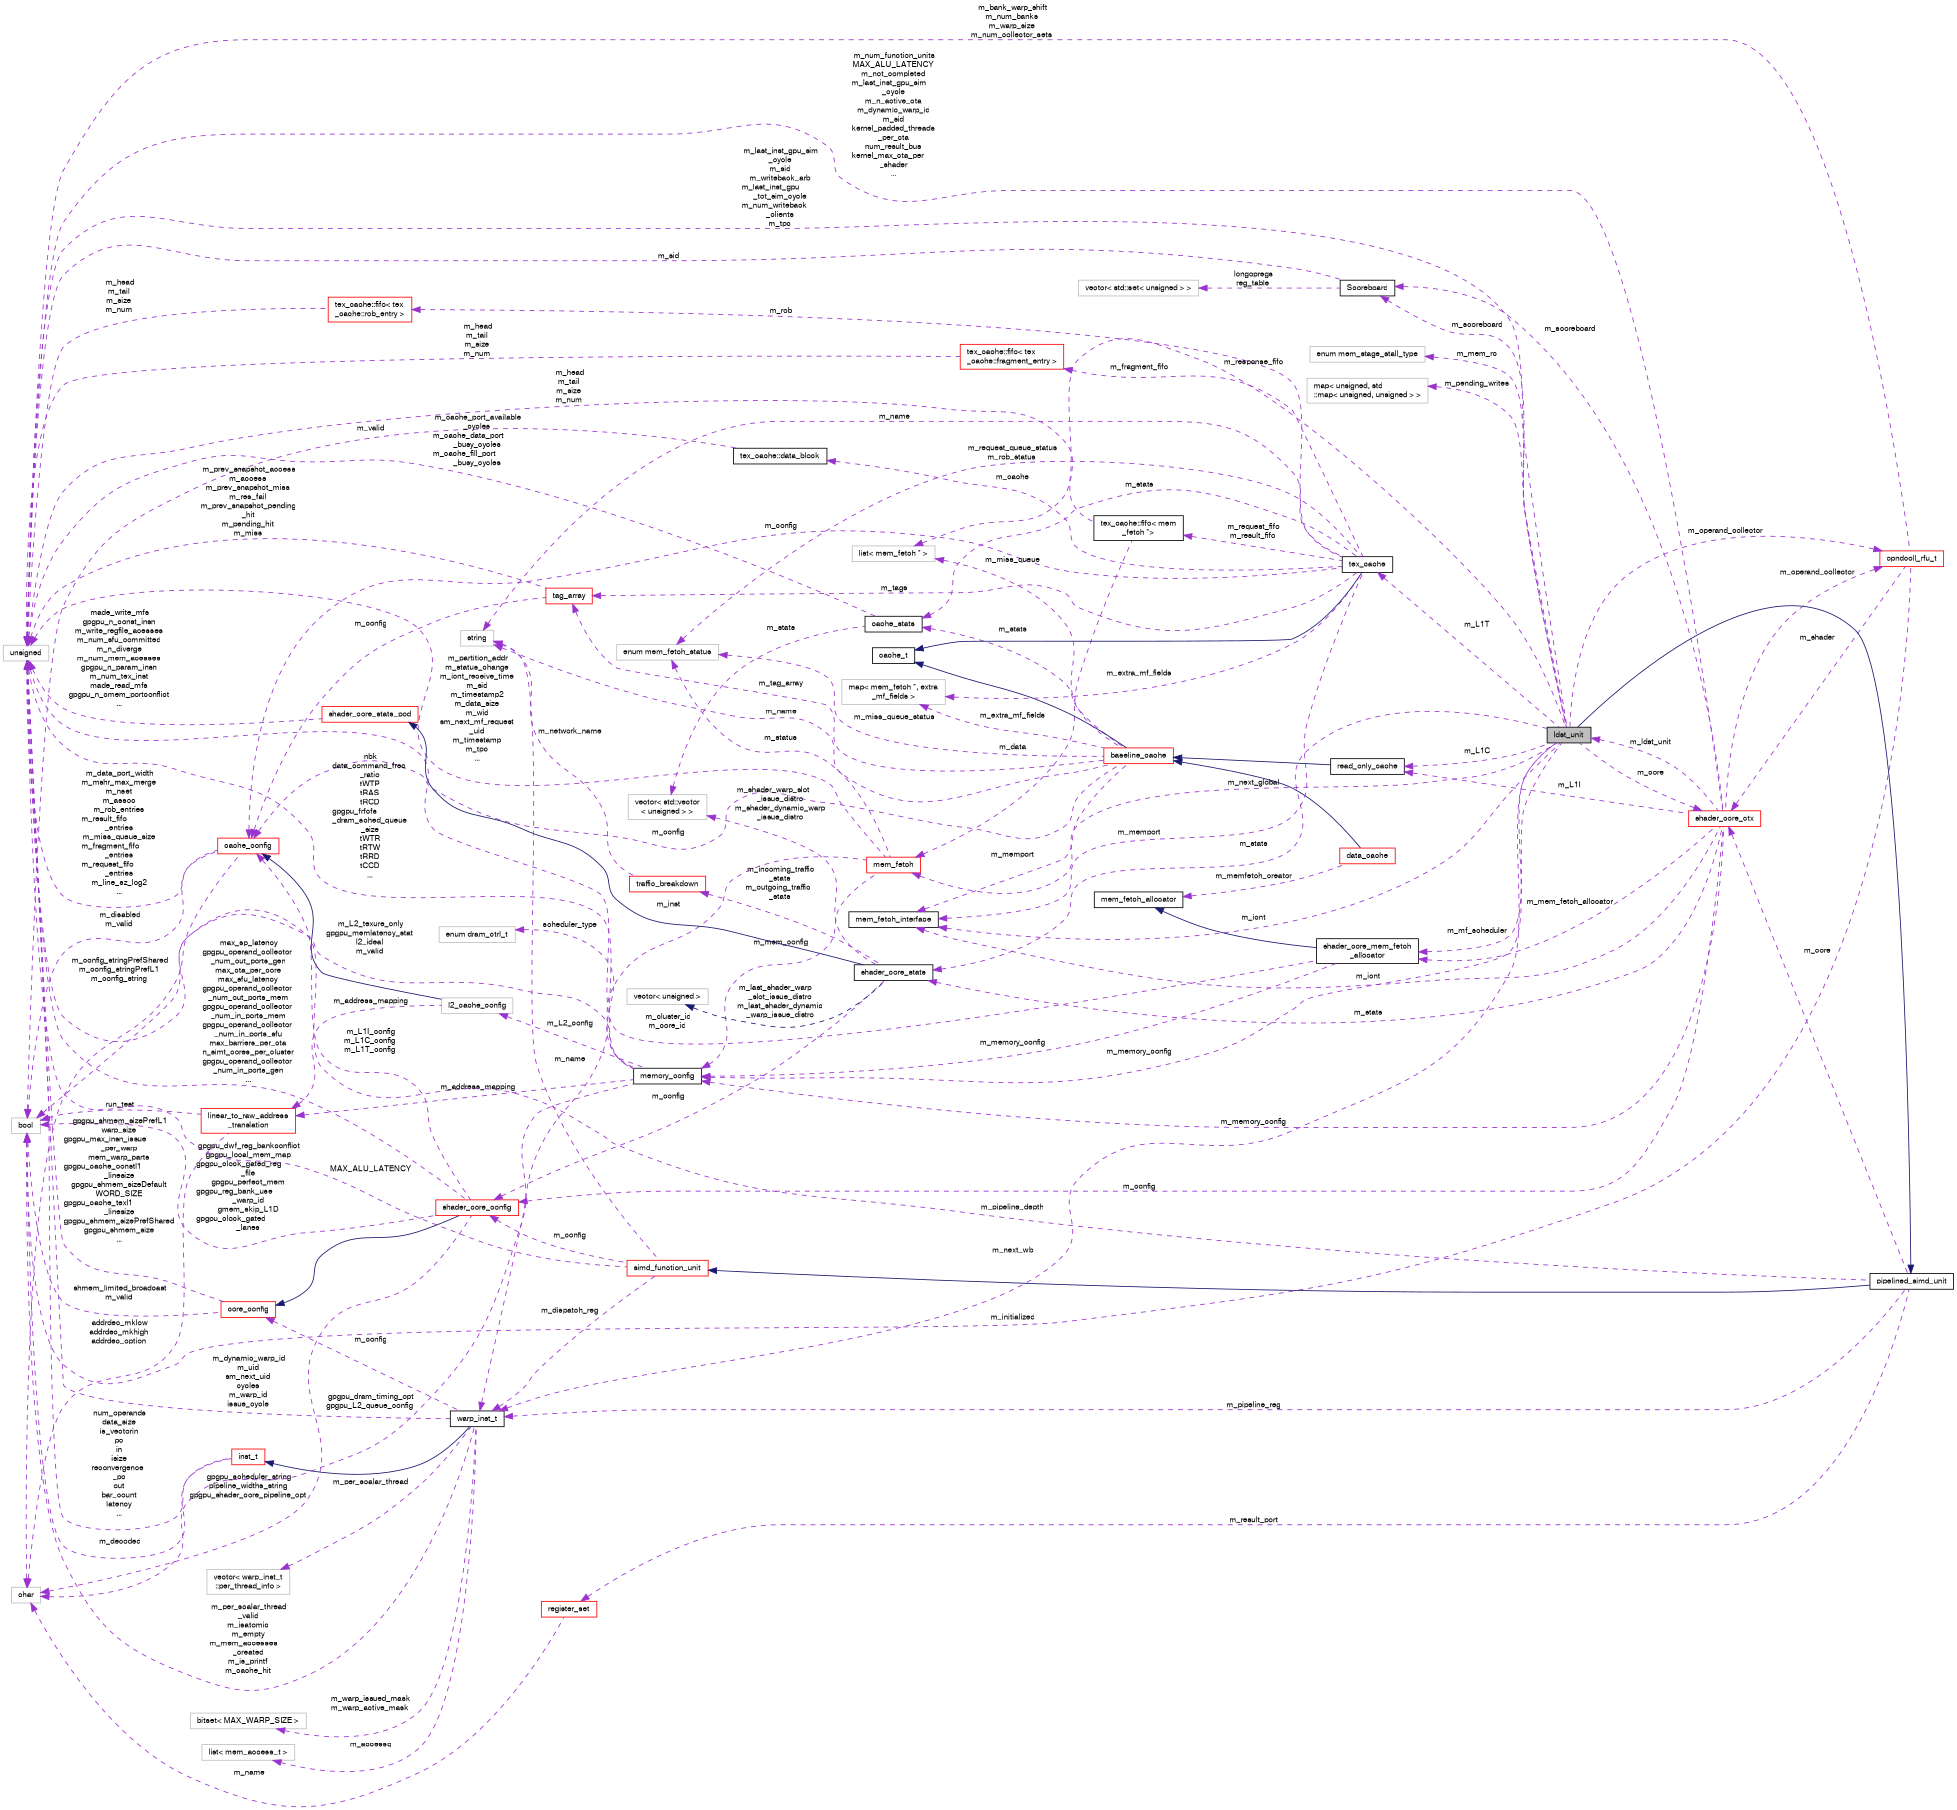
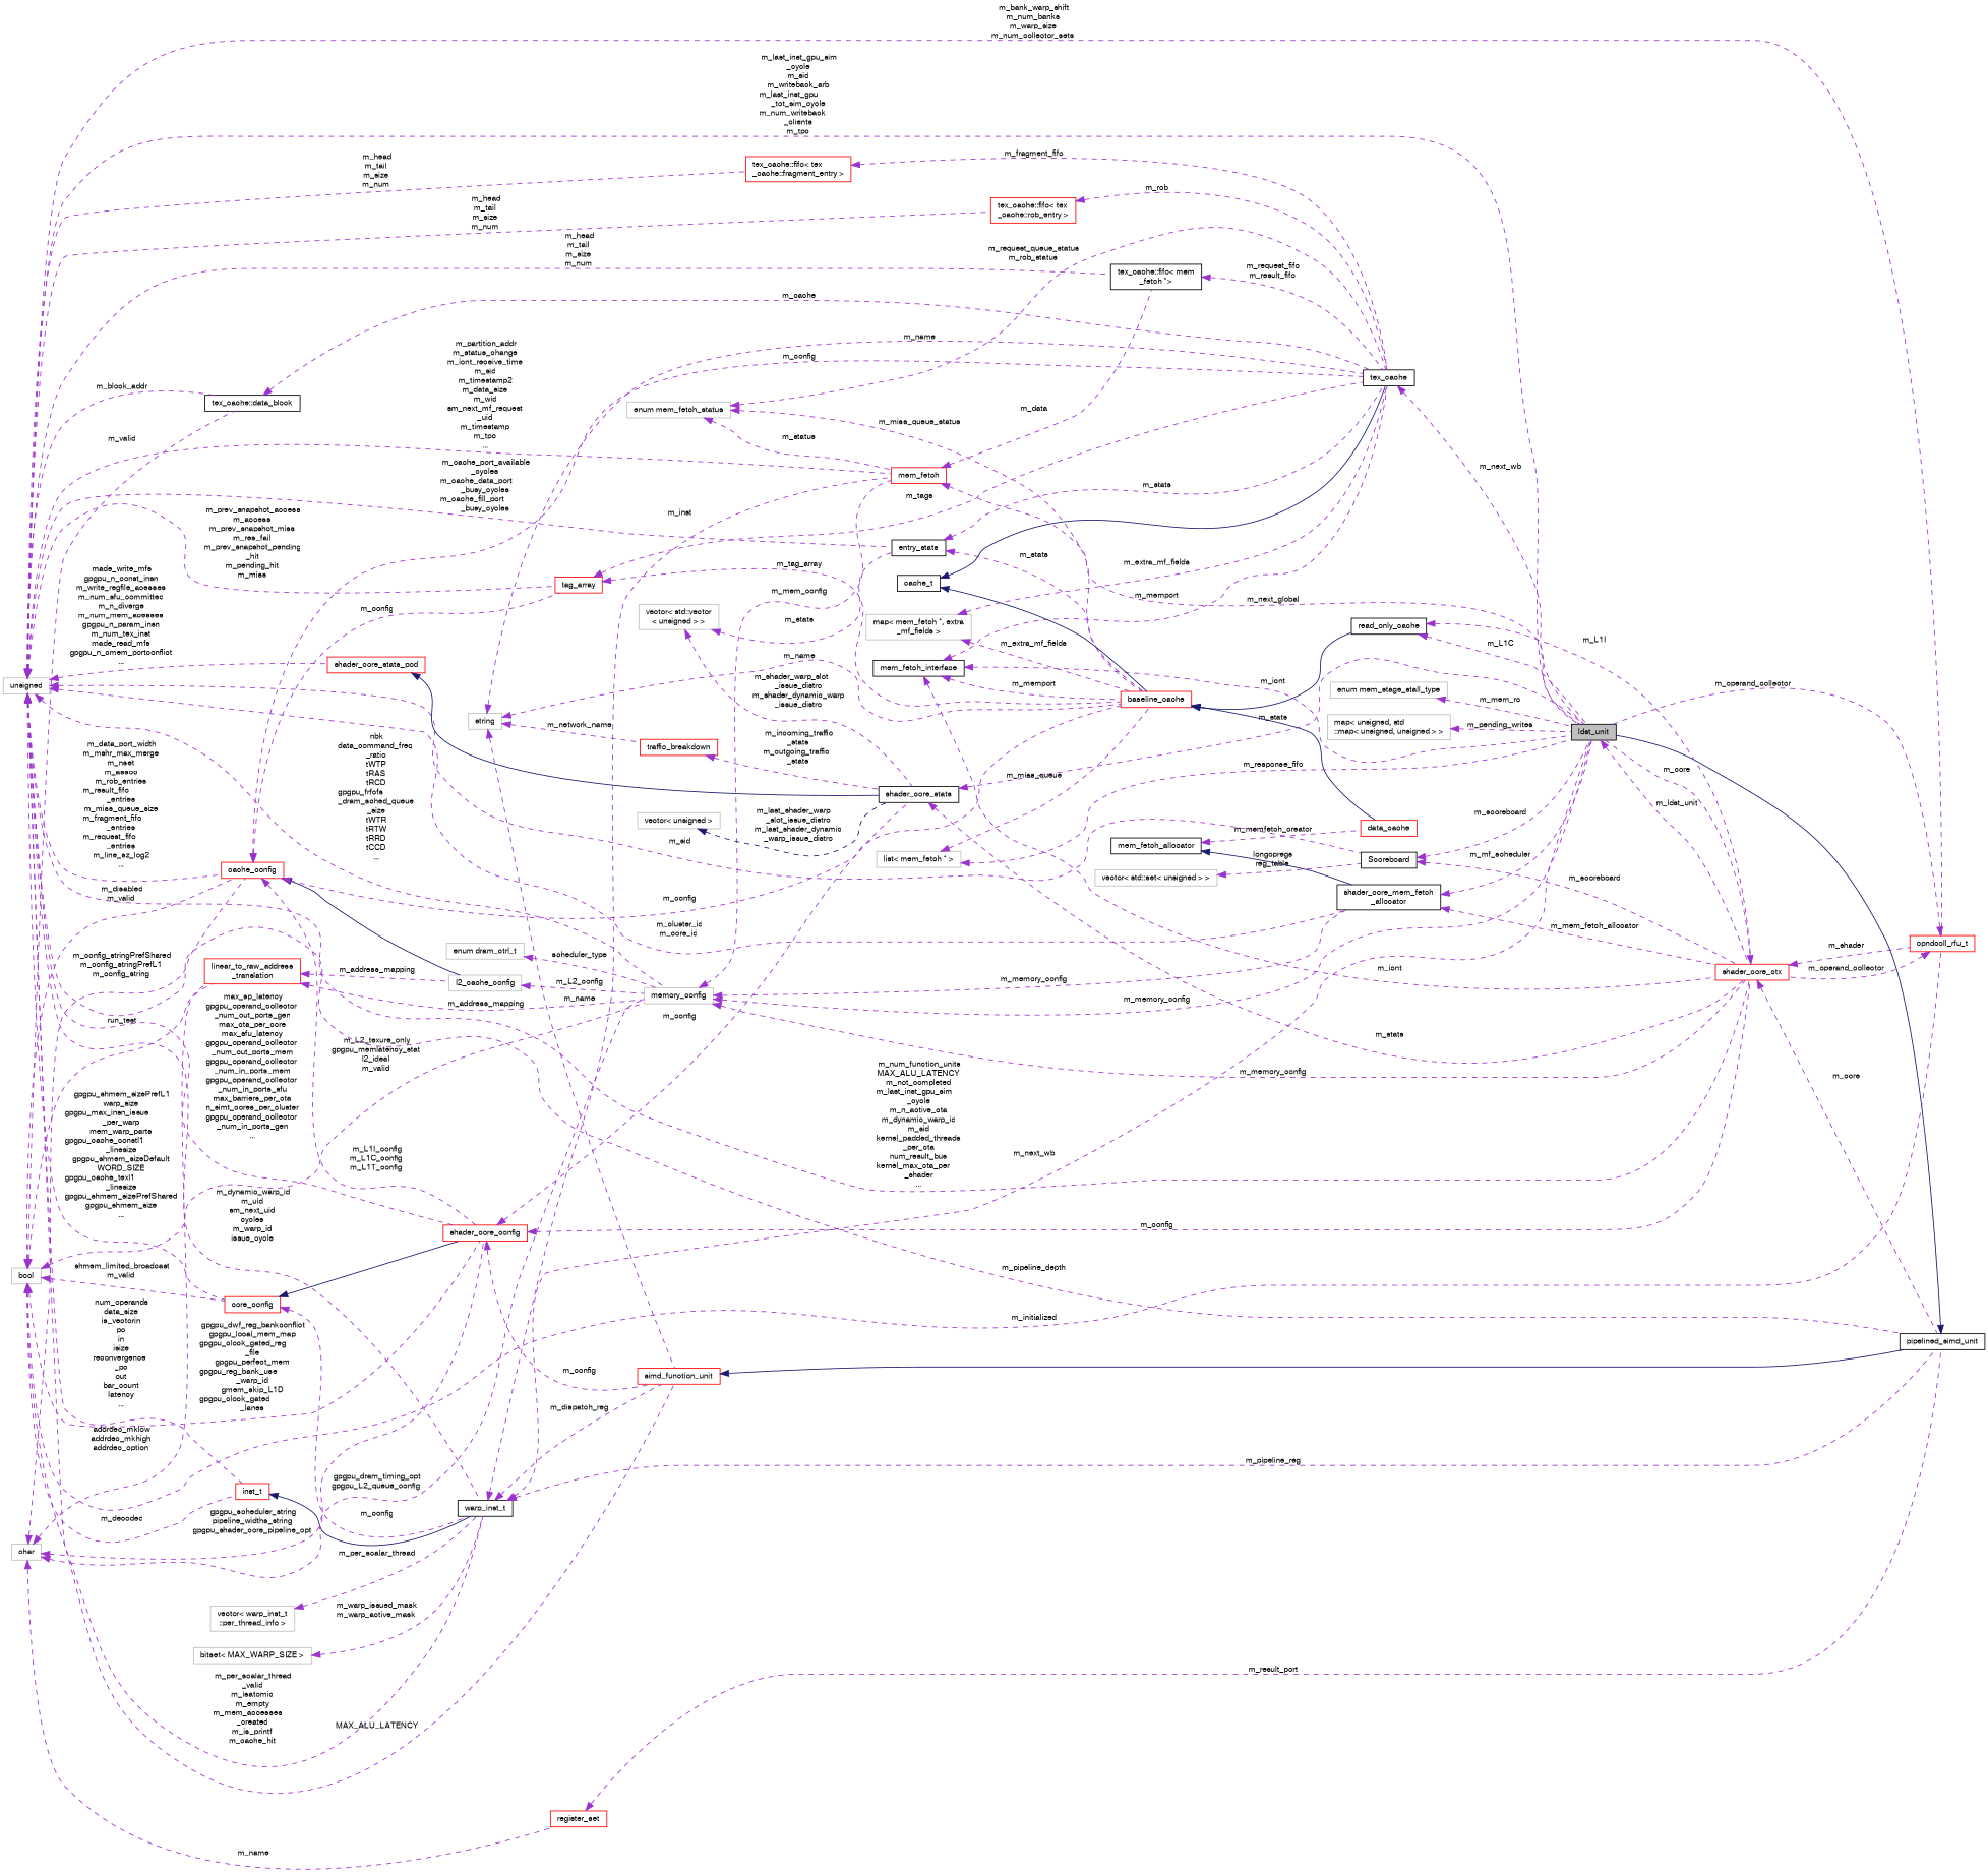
  digraph {
    rankdir=LR
    node [color=red fontname=FreeSans fontsize=10 shape=record]
    edge [color=darkorchid3 dir=back fontname=FreeSans fontsize=10 labelfontname=FreeSans labelfontsize=10 style=dashed]
    n1 [color=black fillcolor=grey75 fontcolor=black height=0.2 label=ldst_unit style=filled width=0.4]
    n2 [height=0.2 label=shader_core_ctx width=0.4]
    n3 [color=black height=0.2 label=pipelined_simd_unit width=0.4]
    n4 [height=0.2 label=opndcoll_rfu_t width=0.4]
    n5 [height=0.2 label=simd_function_unit width=0.4]
    n6 [height=0.2 label=shader_core_config width=0.4]
    n7 [color=black height=0.2 label=shader_core_stats width=0.4]
    n8 [height=0.2 label=core_config width=0.4]
    n9 [color=black height=0.2 label=warp_inst_t width=0.4]
    n10 [height=0.2 label=mem_fetch width=0.4]
    n11 [color=grey75 height=0.2 label=bool width=0.4]
    n12 [height=0.2 label=cache_config width=0.4]
    n13 [height=0.2 label=inst_t width=0.4]
-   n14 [color=black height=0.2 label=memory_config width=0.4]
+   n14 [color=grey75 height=0.2 label=memory_config width=0.4]
    n15 [height=0.2 label="linear_to_raw_address\l_translation" width=0.4]
    n16 [color=black height=0.2 label="tex_cache::data_block" width=0.4]
    n17 [height=0.2 label=tag_array width=0.4]
    n18 [color=grey75 height=0.2 label=l2_cache_config width=0.4]
    n19 [height=0.2 label=baseline_cache width=0.4]
    n20 [color=black height=0.2 label=tex_cache width=0.4]
    n21 [color=black height=0.2 label="shader_core_mem_fetch\l_allocator" width=0.4]
    n22 [color=grey75 height=0.2 label=unsigned width=0.4]
    n23 [height=0.2 label=shader_core_stats_pod width=0.4]
    n24 [color=black height=0.2 label=Scoreboard width=0.4]
-   n25 [color=black height=0.2 label=cache_stats width=0.4]
+   n25 [color=black height=0.2 label=entry_stats width=0.4]
    n26 [color=black height=0.2 label="tex_cache::fifo\< mem\l_fetch *\>" width=0.4]
    n27 [height=0.2 label="tex_cache::fifo\< tex\l_cache::fragment_entry \>" width=0.4]
    n28 [height=0.2 label="tex_cache::fifo\< tex\l_cache::rob_entry \>" width=0.4]
    n29 [color=grey75 height=0.2 label=char width=0.4]
    n30 [height=0.2 label=register_set width=0.4]
    n31 [color=black height=0.2 label=read_only_cache width=0.4]
    n32 [height=0.2 label=data_cache width=0.4]
    n33 [color=grey75 height=0.2 label="bitset\< MAX_WARP_SIZE \>" width=0.4]
    n34 [color=grey75 height=0.2 label="vector\< warp_inst_t\l::per_thread_info \>" width=0.4]
-   n35 [color=grey75 height=0.2 label="list\< mem_access_t \>" width=0.4]
    n36 [color=grey75 height=0.2 label=string width=0.4]
    n37 [height=0.2 label=traffic_breakdown width=0.4]
    n38 [color=black height=0.2 label=mem_fetch_interface width=0.4]
    n39 [color=grey75 height=0.2 label="vector\< unsigned \>" width=0.4]
    n40 [color=grey75 height=0.2 label="vector\< std::vector\l\< unsigned \> \>" width=0.4]
    n41 [color=grey75 height=0.2 label="enum dram_ctrl_t" width=0.4]
    n42 [color=grey75 height=0.2 label="vector\< std::set\< unsigned \> \>" width=0.4]
    n43 [color=black height=0.2 label=cache_t width=0.4]
    n44 [color=grey75 height=0.2 label="enum mem_fetch_status" width=0.4]
    n45 [color=grey75 height=0.2 label="list\< mem_fetch * \>" width=0.4]
    n46 [color=grey75 height=0.2 label="map\< mem_fetch *, extra\l_mf_fields \>" width=0.4]
    n47 [color=black height=0.2 label=mem_fetch_allocator width=0.4]
    n48 [color=grey75 height=0.2 label="enum mem_stage_stall_type" width=0.4]
    n49 [color=grey75 height=0.2 label="map\< unsigned, std\l::map\< unsigned, unsigned \> \>" width=0.4]
    n1 -> n2 [label=" m_ldst_unit"]
    n2 -> n1 [label=" m_core"]
    n2 -> n3 [label=" m_core"]
    n2 -> n4 [label=" m_shader"]
    n3 -> n1 [color=midnightblue style=solid]
    n4 -> n1 [label=" m_operand_collector"]
    n4 -> n2 [label=" m_operand_collector"]
    n5 -> n3 [color=midnightblue style=solid]
    n6 -> n2 [label=" m_config"]
    n6 -> n5 [label=" m_config"]
    n6 -> n7 [label=" m_config"]
    n7 -> n1 [label=" m_stats"]
    n7 -> n2 [label=" m_stats"]
    n8 -> n6 [color=midnightblue style=solid]
    n8 -> n9 [label=" m_config"]
    n9 -> n1 [label=" m_next_wb"]
    n9 -> n3 [label=" m_pipeline_reg"]
    n9 -> n5 [label=" m_dispatch_reg"]
    n9 -> n10 [label=" m_inst"]
    n10 -> n1 [label=" m_next_global"]
    n10 -> n26 [label=" m_data"]
    n11 -> n4 [label=" m_initialized"]
    n11 -> n6 [label=" gpgpu_dwf_reg_bankconflict\ngpgpu_local_mem_map\ngpgpu_clock_gated_reg\l_file\ngpgpu_perfect_mem\ngpgpu_reg_bank_use\l_warp_id\ngmem_skip_L1D\ngpgpu_clock_gated\l_lanes"]
    n11 -> n8 [label=" shmem_limited_broadcast\nm_valid"]
    n11 -> n9 [label=" m_per_scalar_thread\l_valid\nm_isatomic\nm_empty\nm_mem_accesses\l_created\nm_is_printf\nm_cache_hit"]
    n11 -> n12 [label=" m_disabled\nm_valid"]
    n11 -> n13 [label=" m_decoded"]
    n11 -> n14 [label=" m_L2_texure_only\ngpgpu_memlatency_stat\nl2_ideal\nm_valid"]
    n11 -> n15 [label=" run_test"]
    n11 -> n16 [label=" m_valid"]
    n12 -> n6 [label=" m_L1I_config\nm_L1C_config\nm_L1T_config"]
    n12 -> n17 [label=" m_config"]
    n12 -> n18 [color=midnightblue style=solid]
    n12 -> n19 [label=" m_config"]
    n12 -> n20 [label=" m_config"]
    n13 -> n9 [color=midnightblue style=solid]
    n14 -> n1 [label=" m_memory_config"]
    n14 -> n2 [label=" m_memory_config"]
    n14 -> n10 [label=" m_mem_config"]
    n14 -> n21 [label=" m_memory_config"]
    n15 -> n14 [label=" m_address_mapping"]
    n15 -> n18 [label=" m_address_mapping"]
    n16 -> n20 [label=" m_cache"]
    n17 -> n19 [label=" m_tag_array"]
    n17 -> n20 [label=" m_tags"]
    n18 -> n14 [label=" m_L2_config"]
    n19 -> n31 [color=midnightblue style=solid]
    n19 -> n32 [color=midnightblue style=solid]
-   n20 -> n1 [label=" m_L1T"]
+   n20 -> n1 [label=" m_next_wb"]
    n21 -> n1 [label=" m_mf_scheduler"]
    n21 -> n2 [label=" m_mem_fetch_allocator"]
    n22 -> n1 [label=" m_last_inst_gpu_sim\l_cycle\nm_sid\nm_writeback_arb\nm_last_inst_gpu\l_tot_sim_cycle\nm_num_writeback\l_clients\nm_tpc"]
    n22 -> n2 [label=" m_num_function_units\nMAX_ALU_LATENCY\nm_not_completed\nm_last_inst_gpu_sim\l_cycle\nm_n_active_cta\nm_dynamic_warp_id\nm_sid\nkernel_padded_threads\l_per_cta\nnum_result_bus\nkernel_max_cta_per\l_shader\n..."]
    n22 -> n3 [label=" m_pipeline_depth"]
    n22 -> n4 [label=" m_bank_warp_shift\nm_num_banks\nm_warp_size\nm_num_collector_sets"]
    n22 -> n5 [label=" MAX_ALU_LATENCY"]
    n22 -> n6 [label=" max_sp_latency\ngpgpu_operand_collector\l_num_out_ports_gen\nmax_cta_per_core\nmax_sfu_latency\ngpgpu_operand_collector\l_num_out_ports_mem\ngpgpu_operand_collector\l_num_in_ports_mem\ngpgpu_operand_collector\l_num_in_ports_sfu\nmax_barriers_per_cta\nn_simt_cores_per_cluster\ngpgpu_operand_collector\l_num_in_ports_gen\n..."]
    n22 -> n8 [label=" gpgpu_shmem_sizePrefL1\nwarp_size\ngpgpu_max_insn_issue\l_per_warp\nmem_warp_parts\ngpgpu_cache_constl1\l_linesize\ngpgpu_shmem_sizeDefault\nWORD_SIZE\ngpgpu_cache_texl1\l_linesize\ngpgpu_shmem_sizePrefShared\ngpgpu_shmem_size\n..."]
    n22 -> n9 [label=" m_dynamic_warp_id\nm_uid\nsm_next_uid\ncycles\nm_warp_id\nissue_cycle"]
    n22 -> n10 [label=" m_partition_addr\nm_status_change\nm_icnt_receive_time\nm_sid\nm_timestamp2\nm_data_size\nm_wid\nsm_next_mf_request\l_uid\nm_timestamp\nm_tpc\n..."]
    n22 -> n12 [label=" m_data_port_width\nm_mshr_max_merge\nm_nset\nm_assoc\nm_rob_entries\nm_result_fifo\l_entries\nm_miss_queue_size\nm_fragment_fifo\l_entries\nm_request_fifo\l_entries\nm_line_sz_log2\n..."]
    n22 -> n13 [label=" num_operands\ndata_size\nis_vectorin\npc\nin\nisize\nreconvergence\l_pc\nout\nbar_count\nlatency\n..."]
    n22 -> n14 [label=" nbk\ndata_command_freq\l_ratio\ntWTP\ntRAS\ntRCD\ngpgpu_frfcfs\l_dram_sched_queue\l_size\ntWTR\ntRTW\ntRRD\ntCCD\n..."]
+   n22 -> n16 [label=" m_block_addr"]
    n22 -> n17 [label=" m_prev_snapshot_access\nm_access\nm_prev_snapshot_miss\nm_res_fail\nm_prev_snapshot_pending\l_hit\nm_pending_hit\nm_miss"]
    n22 -> n21 [label=" m_cluster_id\nm_core_id"]
    n22 -> n23 [label=" made_write_mfs\ngpgpu_n_const_insn\nm_write_regfile_acesses\nm_num_sfu_committed\nm_n_diverge\nm_num_mem_acesses\ngpgpu_n_param_insn\nm_num_tex_inst\nmade_read_mfs\ngpgpu_n_cmem_portconflict\n..."]
    n22 -> n24 [label=" m_sid"]
    n22 -> n25 [label=" m_cache_port_available\l_cycles\nm_cache_data_port\l_busy_cycles\nm_cache_fill_port\l_busy_cycles"]
    n22 -> n26 [label=" m_head\nm_tail\nm_size\nm_num"]
    n22 -> n27 [label=" m_head\nm_tail\nm_size\nm_num"]
    n22 -> n28 [label=" m_head\nm_tail\nm_size\nm_num"]
    n23 -> n7 [color=midnightblue style=solid]
    n24 -> n1 [label=" m_scoreboard"]
    n24 -> n2 [label=" m_scoreboard"]
    n25 -> n19 [label=" m_stats"]
    n25 -> n20 [label=" m_stats"]
    n26 -> n20 [label=" m_request_fifo\nm_result_fifo"]
    n27 -> n20 [label=" m_fragment_fifo"]
    n28 -> n20 [label=" m_rob"]
    n29 -> n6 [label=" gpgpu_scheduler_string\npipeline_widths_string\ngpgpu_shader_core_pipeline_opt"]
    n29 -> n12 [label=" m_config_stringPrefShared\nm_config_stringPrefL1\nm_config_string"]
    n29 -> n14 [label=" gpgpu_dram_timing_opt\ngpgpu_L2_queue_config"]
    n29 -> n15 [label=" addrdec_mklow\naddrdec_mkhigh\naddrdec_option"]
    n29 -> n30 [label=" m_name"]
    n30 -> n3 [label=" m_result_port"]
    n31 -> n1 [label=" m_L1C"]
    n31 -> n2 [label=" m_L1I"]
    n33 -> n9 [label=" m_warp_issued_mask\nm_warp_active_mask"]
    n34 -> n9 [label=" m_per_scalar_thread"]
-   n35 -> n9 [label=" m_accessq"]
    n36 -> n5 [label=" m_name"]
    n36 -> n19 [label=" m_name"]
    n36 -> n20 [label=" m_name"]
    n36 -> n37 [label=" m_network_name"]
    n37 -> n7 [label=" m_incoming_traffic\l_stats\nm_outgoing_traffic\l_stats"]
    n38 -> n1 [label=" m_icnt"]
    n38 -> n2 [label=" m_icnt"]
    n38 -> n19 [label=" m_memport"]
    n38 -> n20 [label=" m_memport"]
    n39 -> n7 [color=midnightblue label=" m_last_shader_warp\l_slot_issue_distro\nm_last_shader_dynamic\l_warp_issue_distro"]
    n40 -> n7 [label=" m_shader_warp_slot\l_issue_distro\nm_shader_dynamic_warp\l_issue_distro"]
    n40 -> n25 [label=" m_stats"]
    n41 -> n14 [label=" scheduler_type"]
    n42 -> n24 [label=" longopregs\nreg_table"]
    n43 -> n19 [color=midnightblue style=solid]
    n43 -> n20 [color=midnightblue style=solid]
    n44 -> n10 [label=" m_status"]
    n44 -> n19 [label=" m_miss_queue_status"]
    n44 -> n20 [label=" m_request_queue_status\nm_rob_status"]
    n45 -> n1 [label=" m_response_fifo"]
    n45 -> n19 [label=" m_miss_queue"]
    n46 -> n19 [label=" m_extra_mf_fields"]
    n46 -> n20 [label=" m_extra_mf_fields"]
    n47 -> n21 [color=midnightblue style=solid]
    n47 -> n32 [label=" m_memfetch_creator"]
    n48 -> n1 [label=" m_mem_rc"]
    n49 -> n1 [label=" m_pending_writes"]
  }
